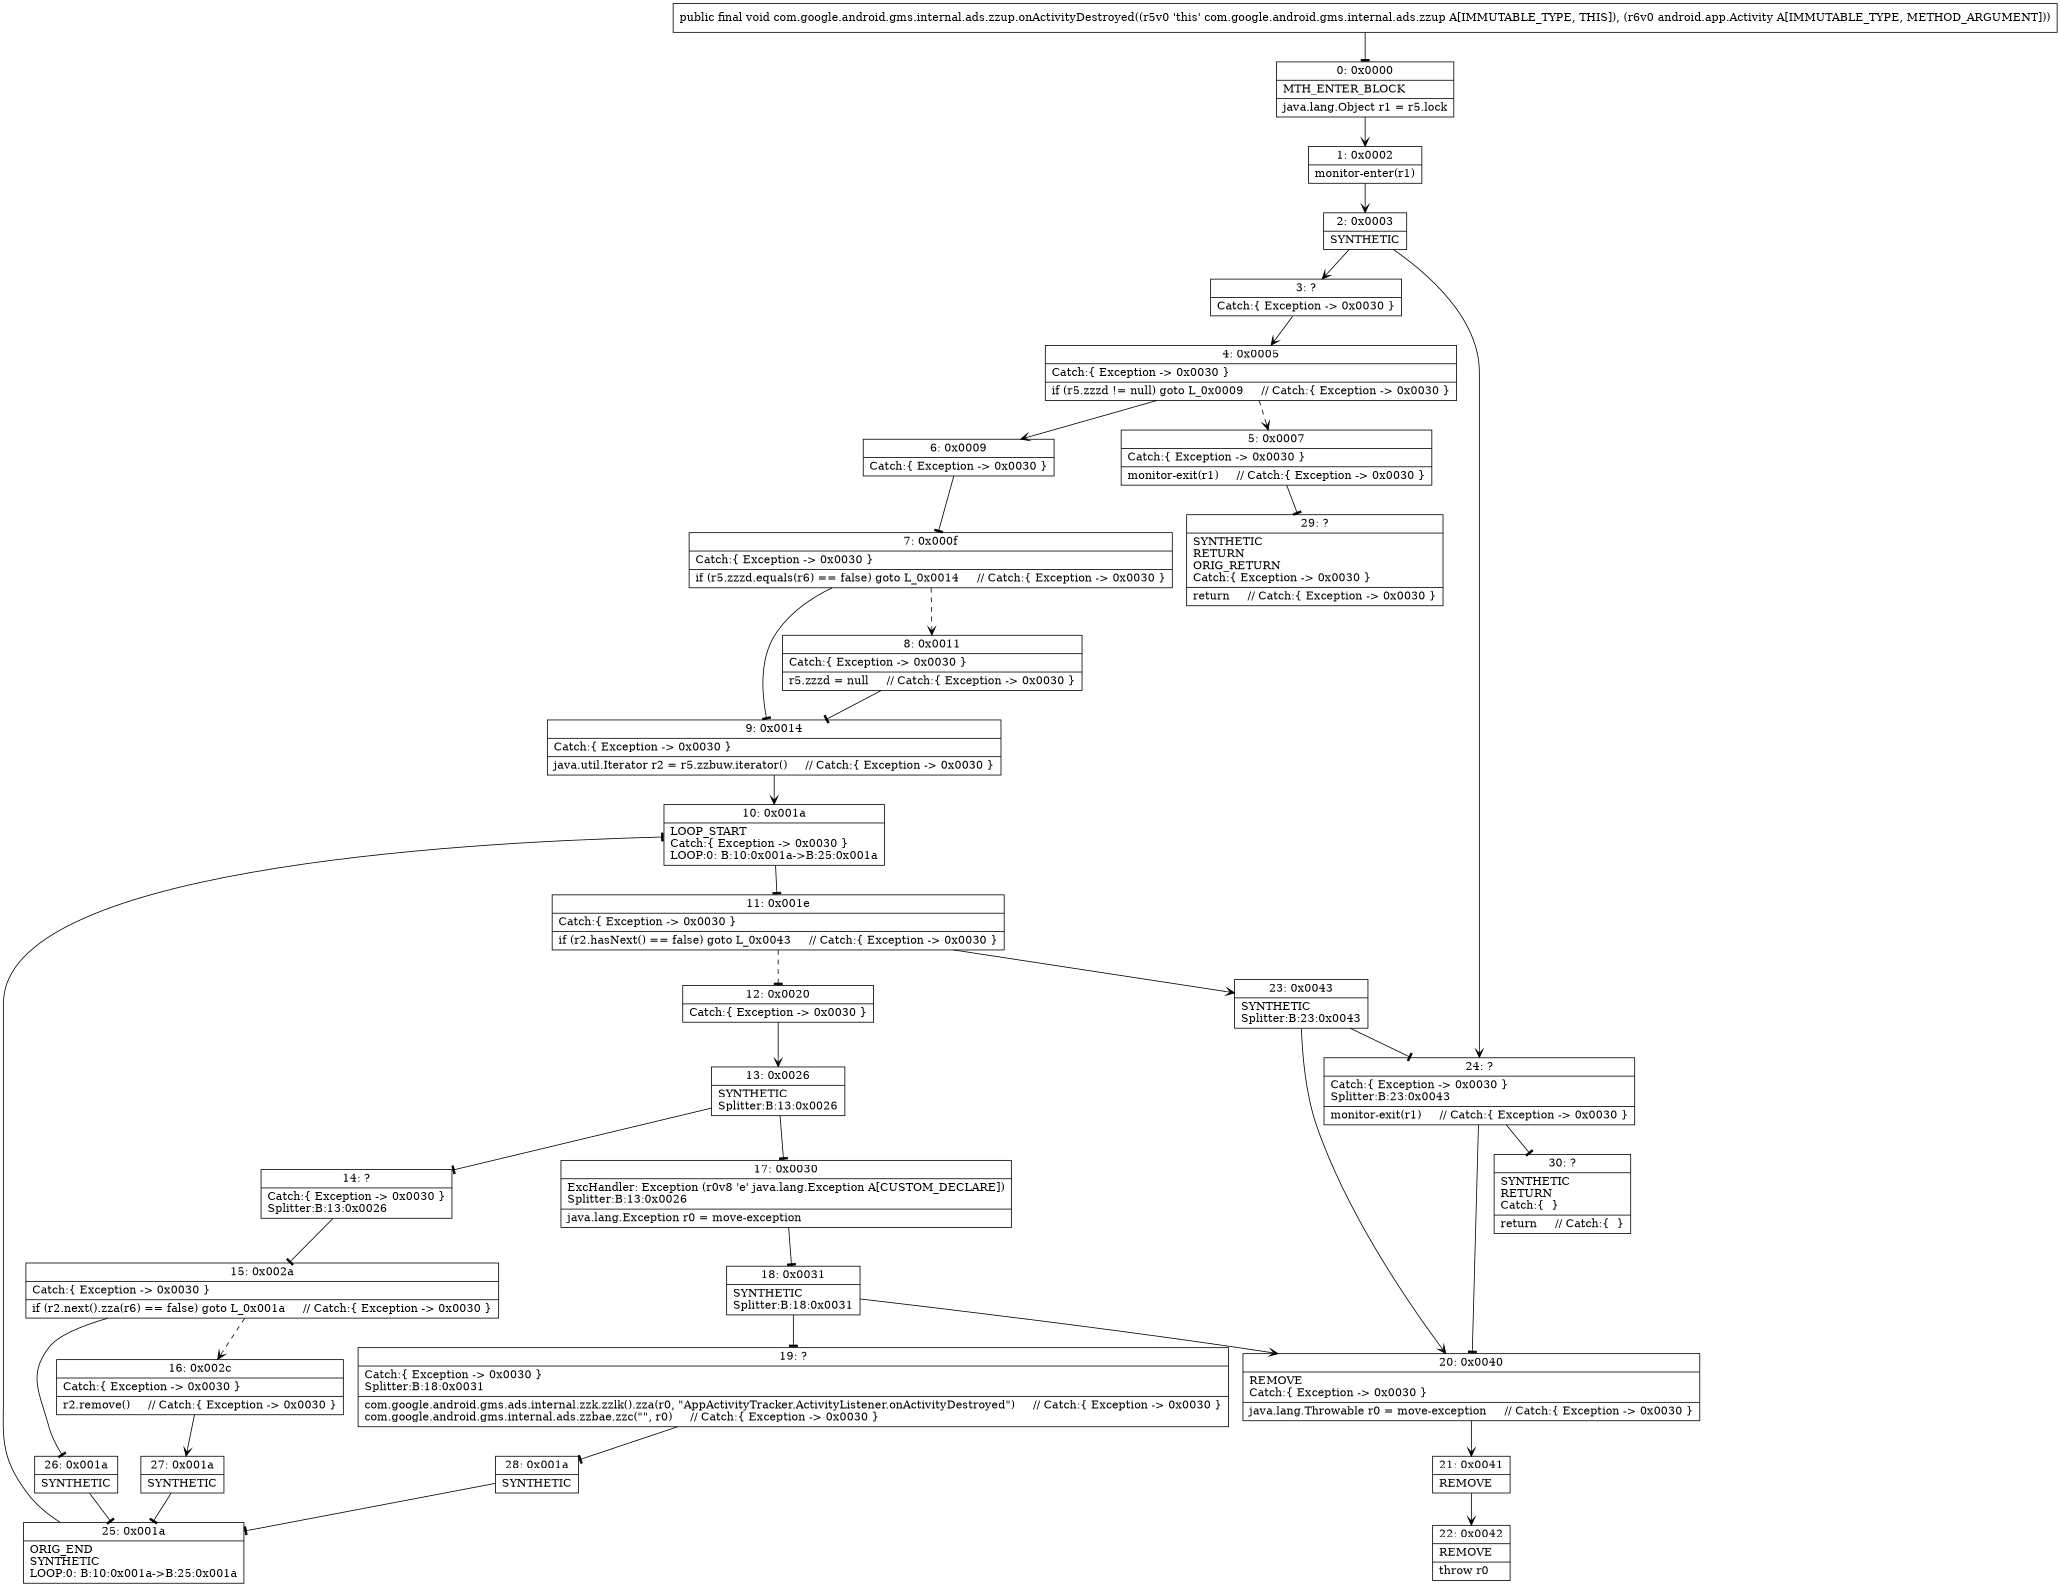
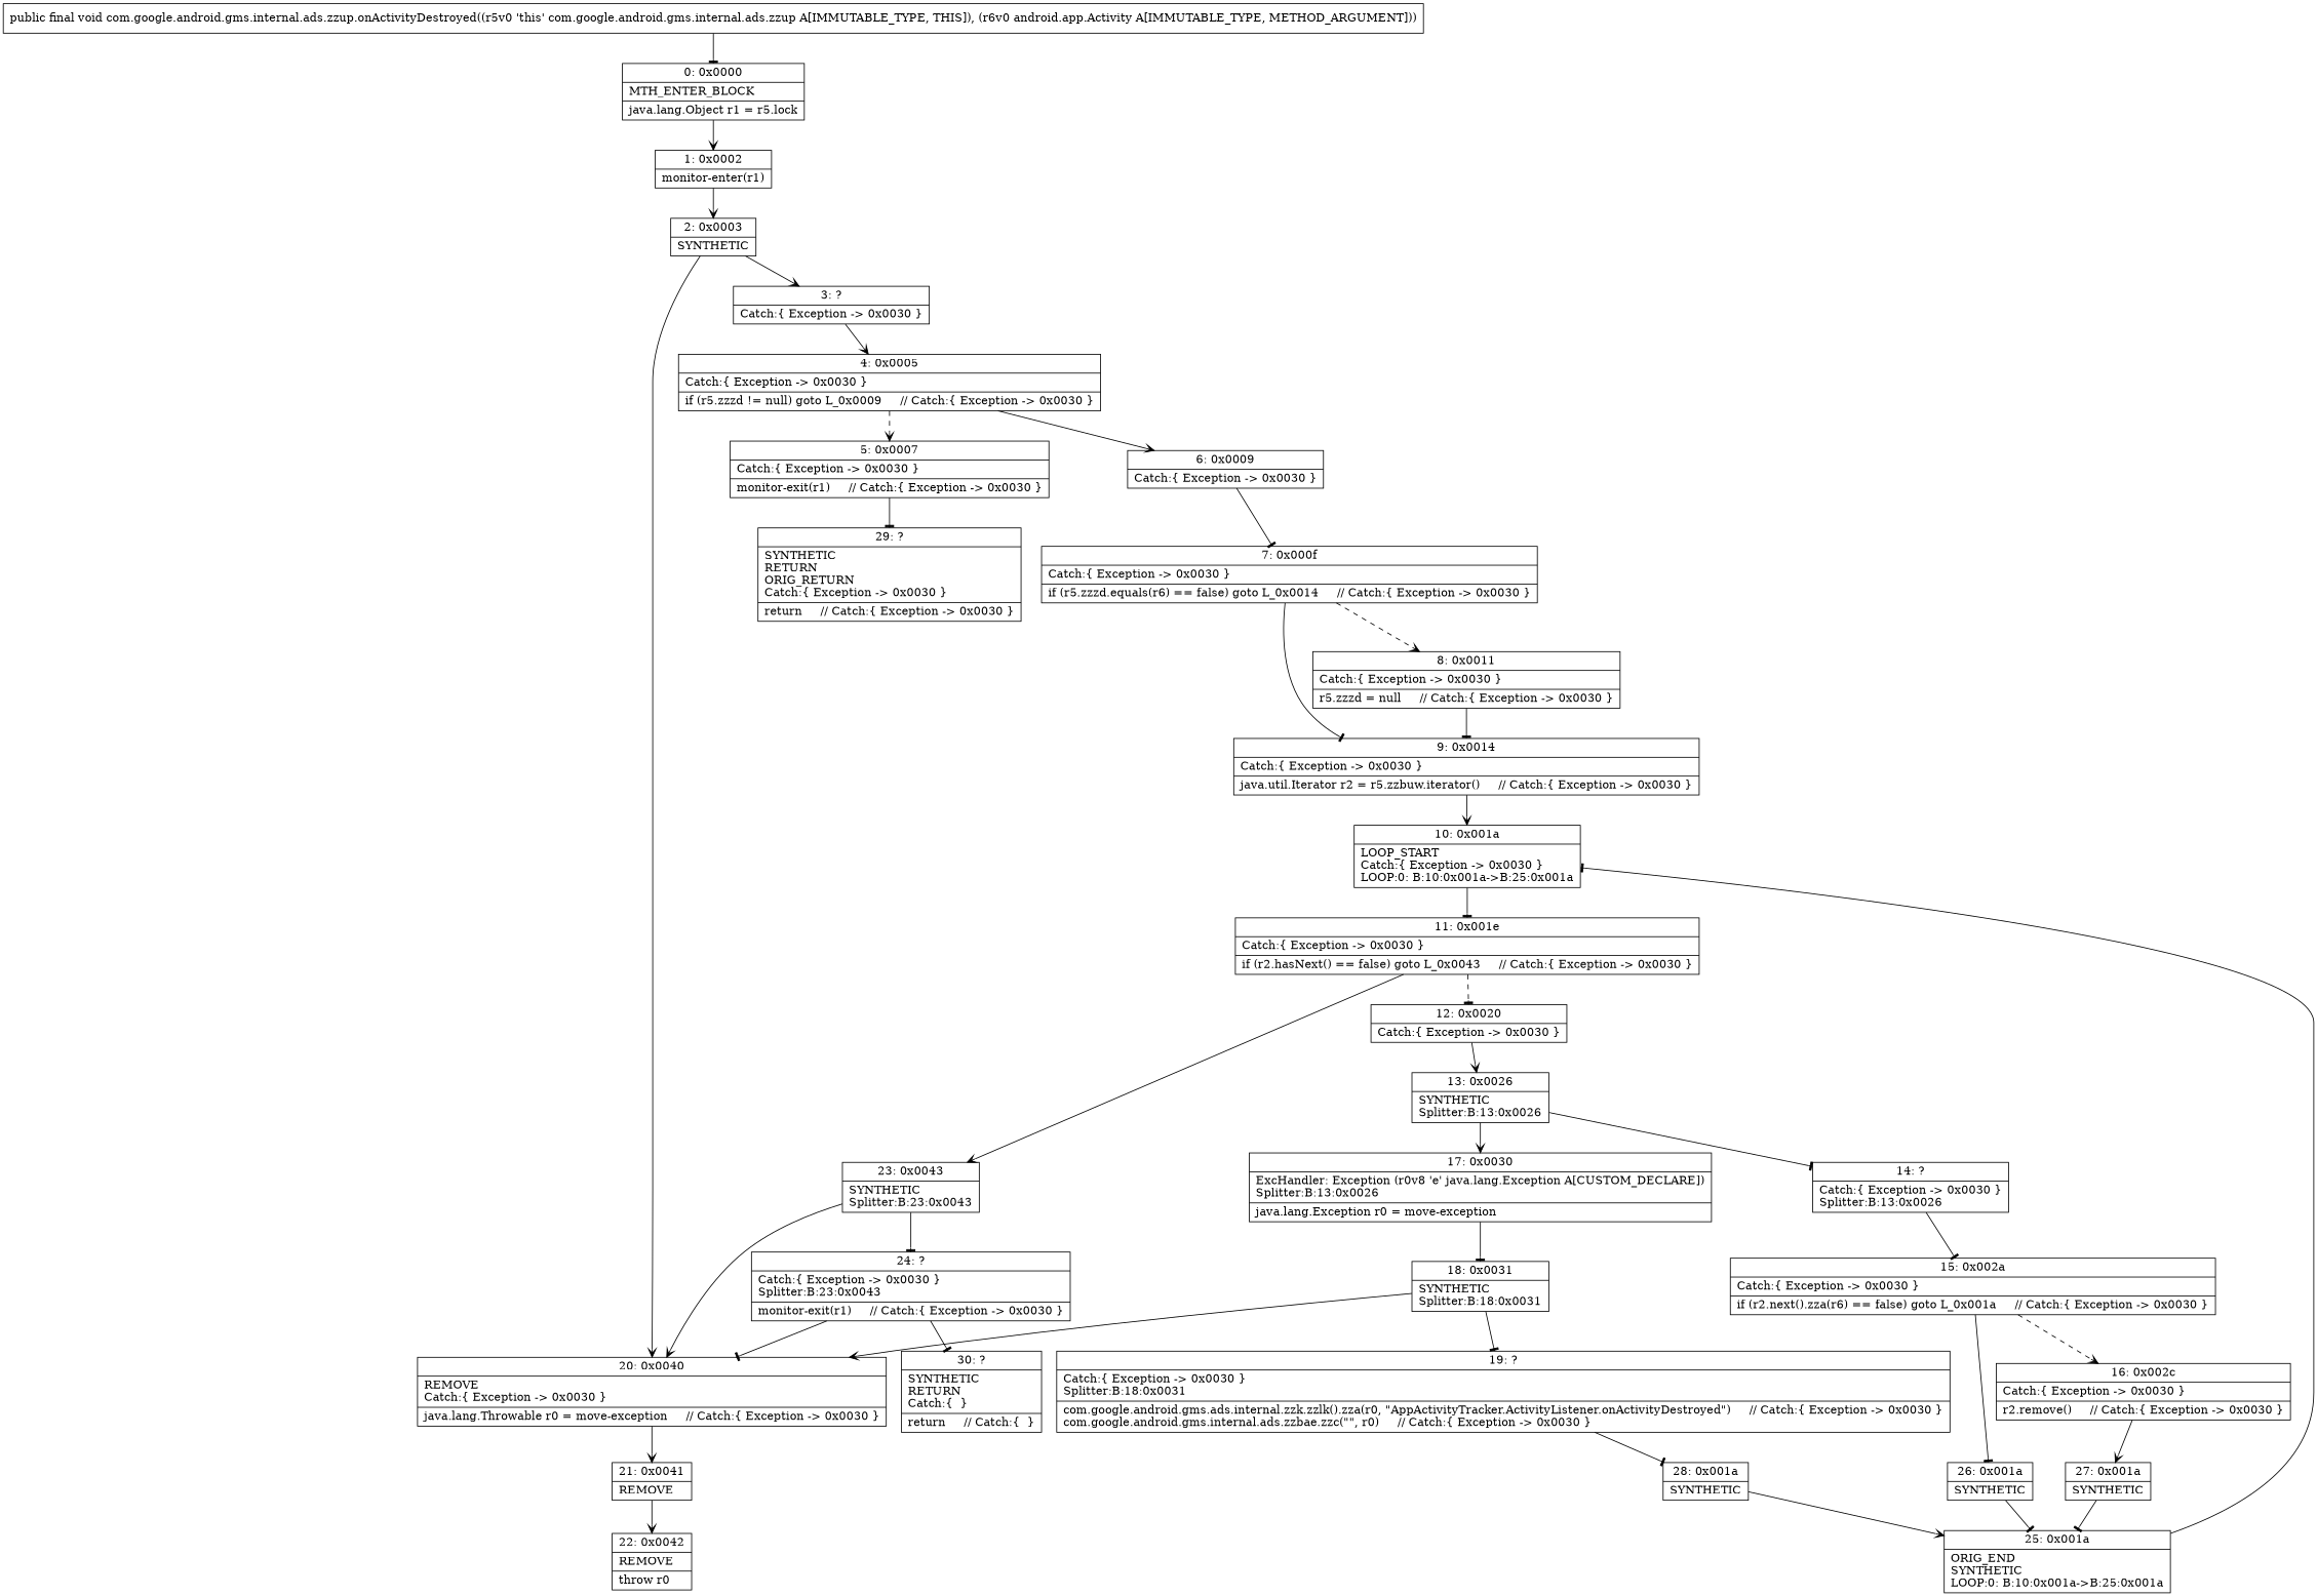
  digraph {
    node [shape=record]
    edge [arrowhead=tee]
    n1 [label="{0\:\ 0x0000|MTH_ENTER_BLOCK\l|java.lang.Object r1 = r5.lock\l}"]
    n2 [label="{1\:\ 0x0002|monitor\-enter(r1)\l}"]
    n3 [label="{2\:\ 0x0003|SYNTHETIC\l}"]
    n4 [label="{3\:\ ?|Catch:\{ Exception \-\> 0x0030 \}\l}"]
    n5 [label="{20\:\ 0x0040|REMOVE\lCatch:\{ Exception \-\> 0x0030 \}\l|java.lang.Throwable r0 = move\-exception     \/\/ Catch:\{ Exception \-\> 0x0030 \}\l}"]
    n6 [label="{4\:\ 0x0005|Catch:\{ Exception \-\> 0x0030 \}\l|if (r5.zzzd != null) goto L_0x0009     \/\/ Catch:\{ Exception \-\> 0x0030 \}\l}"]
    n7 [label="{21\:\ 0x0041|REMOVE\l}"]
    n8 [label="{5\:\ 0x0007|Catch:\{ Exception \-\> 0x0030 \}\l|monitor\-exit(r1)     \/\/ Catch:\{ Exception \-\> 0x0030 \}\l}"]
    n9 [label="{6\:\ 0x0009|Catch:\{ Exception \-\> 0x0030 \}\l}"]
    n10 [label="{29\:\ ?|SYNTHETIC\lRETURN\lORIG_RETURN\lCatch:\{ Exception \-\> 0x0030 \}\l|return     \/\/ Catch:\{ Exception \-\> 0x0030 \}\l}"]
    n11 [label="{7\:\ 0x000f|Catch:\{ Exception \-\> 0x0030 \}\l|if (r5.zzzd.equals(r6) == false) goto L_0x0014     \/\/ Catch:\{ Exception \-\> 0x0030 \}\l}"]
    n12 [label="{8\:\ 0x0011|Catch:\{ Exception \-\> 0x0030 \}\l|r5.zzzd = null     \/\/ Catch:\{ Exception \-\> 0x0030 \}\l}"]
    n13 [label="{9\:\ 0x0014|Catch:\{ Exception \-\> 0x0030 \}\l|java.util.Iterator r2 = r5.zzbuw.iterator()     \/\/ Catch:\{ Exception \-\> 0x0030 \}\l}"]
    n14 [label="{10\:\ 0x001a|LOOP_START\lCatch:\{ Exception \-\> 0x0030 \}\lLOOP:0: B:10:0x001a\-\>B:25:0x001a\l}"]
    n15 [label="{11\:\ 0x001e|Catch:\{ Exception \-\> 0x0030 \}\l|if (r2.hasNext() == false) goto L_0x0043     \/\/ Catch:\{ Exception \-\> 0x0030 \}\l}"]
    n16 [label="{12\:\ 0x0020|Catch:\{ Exception \-\> 0x0030 \}\l}"]
    n17 [label="{23\:\ 0x0043|SYNTHETIC\lSplitter:B:23:0x0043\l}"]
    n18 [label="{13\:\ 0x0026|SYNTHETIC\lSplitter:B:13:0x0026\l}"]
    n19 [label="{24\:\ ?|Catch:\{ Exception \-\> 0x0030 \}\lSplitter:B:23:0x0043\l|monitor\-exit(r1)     \/\/ Catch:\{ Exception \-\> 0x0030 \}\l}"]
    n20 [label="{14\:\ ?|Catch:\{ Exception \-\> 0x0030 \}\lSplitter:B:13:0x0026\l}"]
    n21 [label="{17\:\ 0x0030|ExcHandler: Exception (r0v8 'e' java.lang.Exception A[CUSTOM_DECLARE])\lSplitter:B:13:0x0026\l|java.lang.Exception r0 = move\-exception\l}"]
    n22 [label="{15\:\ 0x002a|Catch:\{ Exception \-\> 0x0030 \}\l|if (r2.next().zza(r6) == false) goto L_0x001a     \/\/ Catch:\{ Exception \-\> 0x0030 \}\l}"]
    n23 [label="{18\:\ 0x0031|SYNTHETIC\lSplitter:B:18:0x0031\l}"]
    n24 [label="{16\:\ 0x002c|Catch:\{ Exception \-\> 0x0030 \}\l|r2.remove()     \/\/ Catch:\{ Exception \-\> 0x0030 \}\l}"]
    n25 [label="{26\:\ 0x001a|SYNTHETIC\l}"]
    n26 [label="{27\:\ 0x001a|SYNTHETIC\l}"]
    n27 [label="{25\:\ 0x001a|ORIG_END\lSYNTHETIC\lLOOP:0: B:10:0x001a\-\>B:25:0x001a\l}"]
    n28 [label="{19\:\ ?|Catch:\{ Exception \-\> 0x0030 \}\lSplitter:B:18:0x0031\l|com.google.android.gms.ads.internal.zzk.zzlk().zza(r0, \"AppActivityTracker.ActivityListener.onActivityDestroyed\")     \/\/ Catch:\{ Exception \-\> 0x0030 \}\lcom.google.android.gms.internal.ads.zzbae.zzc(\"\", r0)     \/\/ Catch:\{ Exception \-\> 0x0030 \}\l}"]
    n29 [label="{28\:\ 0x001a|SYNTHETIC\l}"]
    n30 [label="{22\:\ 0x0042|REMOVE\l|throw r0\l}"]
    n31 [label="{30\:\ ?|SYNTHETIC\lRETURN\lCatch:\{  \}\l|return     \/\/ Catch:\{  \}\l}"]
    n32 [label="{public final void com.google.android.gms.internal.ads.zzup.onActivityDestroyed((r5v0 'this' com.google.android.gms.internal.ads.zzup A[IMMUTABLE_TYPE, THIS]), (r6v0 android.app.Activity A[IMMUTABLE_TYPE, METHOD_ARGUMENT])) }"]
    n1 -> n2 [arrowhead=vee]
    n2 -> n3 [arrowhead=vee]
    n3 -> n4 [arrowhead=vee]
-   n3 -> n19 [arrowhead=vee]
+   n3 -> n5 [arrowhead=vee]
    n4 -> n6 [arrowhead=vee]
    n5 -> n7 [arrowhead=vee]
    n6 -> n8 [arrowhead=vee style=dashed]
    n6 -> n9 [arrowhead=vee]
    n7 -> n30 [arrowhead=vee]
    n8 -> n10
    n9 -> n11
    n11 -> n12 [arrowhead=vee style=dashed]
    n11 -> n13
    n12 -> n13
    n13 -> n14 [arrowhead=vee]
    n14 -> n15
    n15 -> n16 [style=dashed]
    n15 -> n17 [arrowhead=vee]
    n16 -> n18 [arrowhead=vee]
    n17 -> n5 [arrowhead=vee]
    n17 -> n19
    n18 -> n20
-   n18 -> n21
+   n18 -> n21 [arrowhead=vee]
    n19 -> n5
    n19 -> n31
    n20 -> n22
    n21 -> n23
    n22 -> n24 [arrowhead=vee style=dashed]
    n22 -> n25
    n23 -> n5 [arrowhead=vee]
    n23 -> n28
    n24 -> n26 [arrowhead=vee]
    n25 -> n27
    n26 -> n27
    n27 -> n14
    n28 -> n29
-   n29 -> n27
+   n29 -> n27 [arrowhead=vee]
    n32 -> n1
  }
